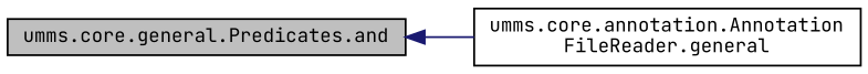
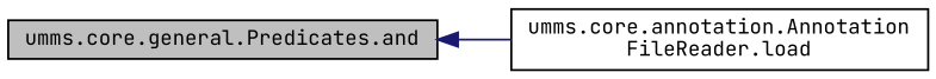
  digraph {
    rankdir=LR
    fontname="JetBrains Mono"
    node [color=black fontname="JetBrains Mono" fontsize=10 shape=record style=filled]
    n1 [fillcolor=grey75 fontcolor=black height=0.2 label="umms.core.general.Predicates.and" width=0.4]
-   n2 [fillcolor=white height=0.2 label="umms.core.annotation.Annotation\lFileReader.general" width=0.4]
+   n2 [fillcolor=white height=0.2 label="umms.core.annotation.Annotation\lFileReader.load" width=0.4]
    n1 -> n2 [color=midnightblue dir=back fontname="JetBrains Mono" fontsize=10 labelfontname=Helvetica labelfontsize=10 style=solid]
  }
